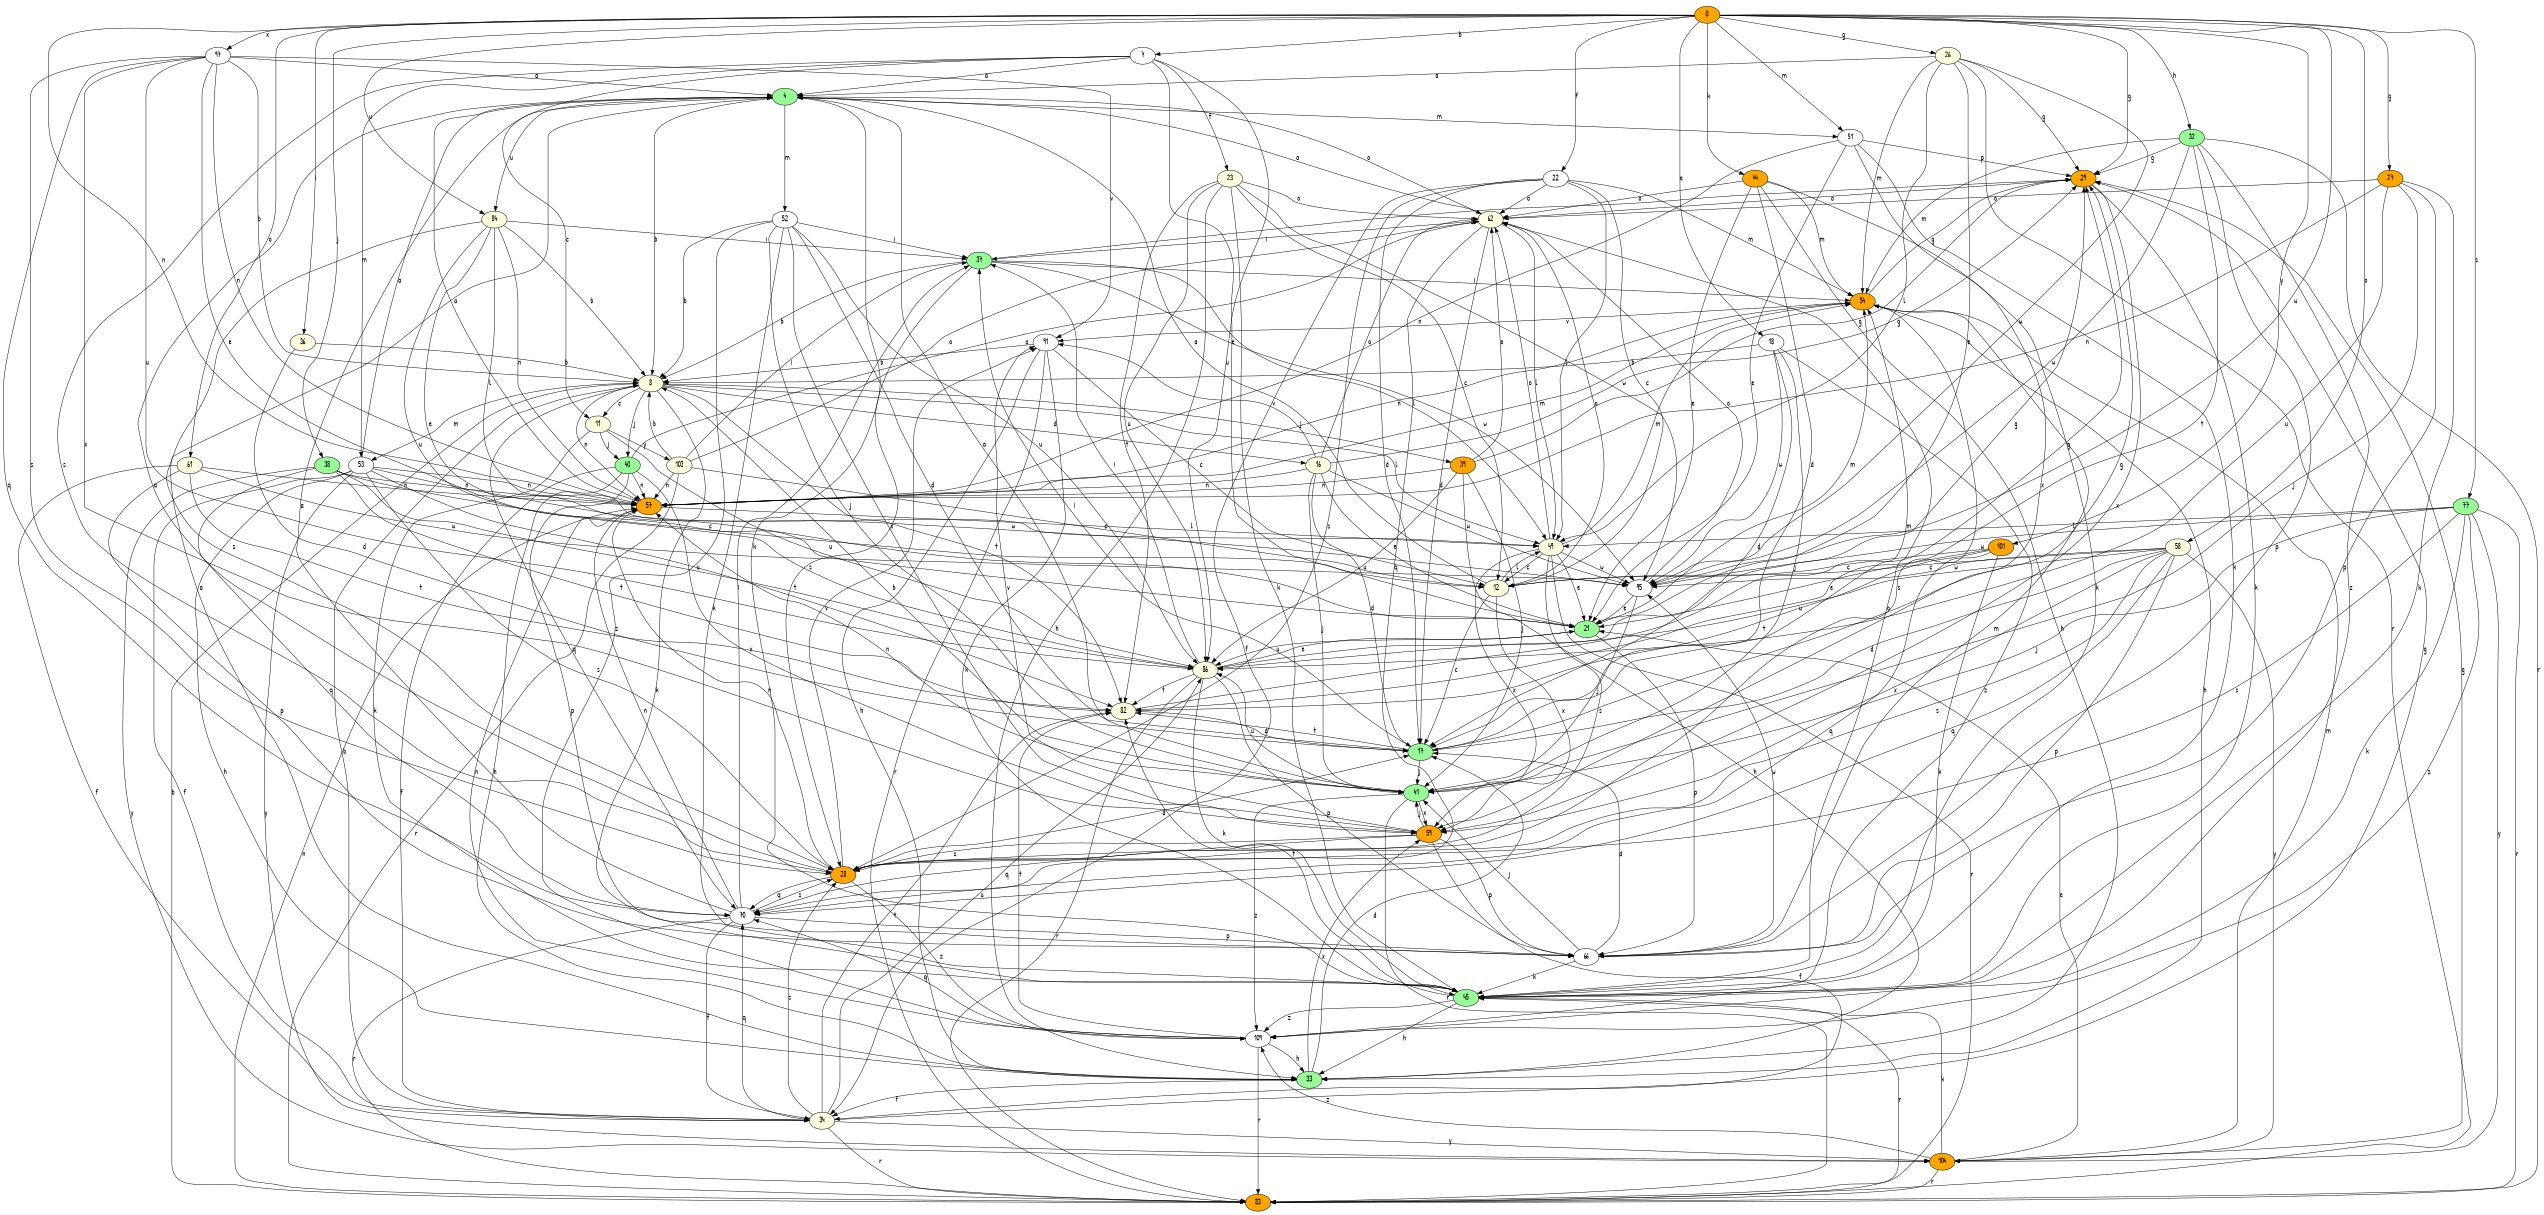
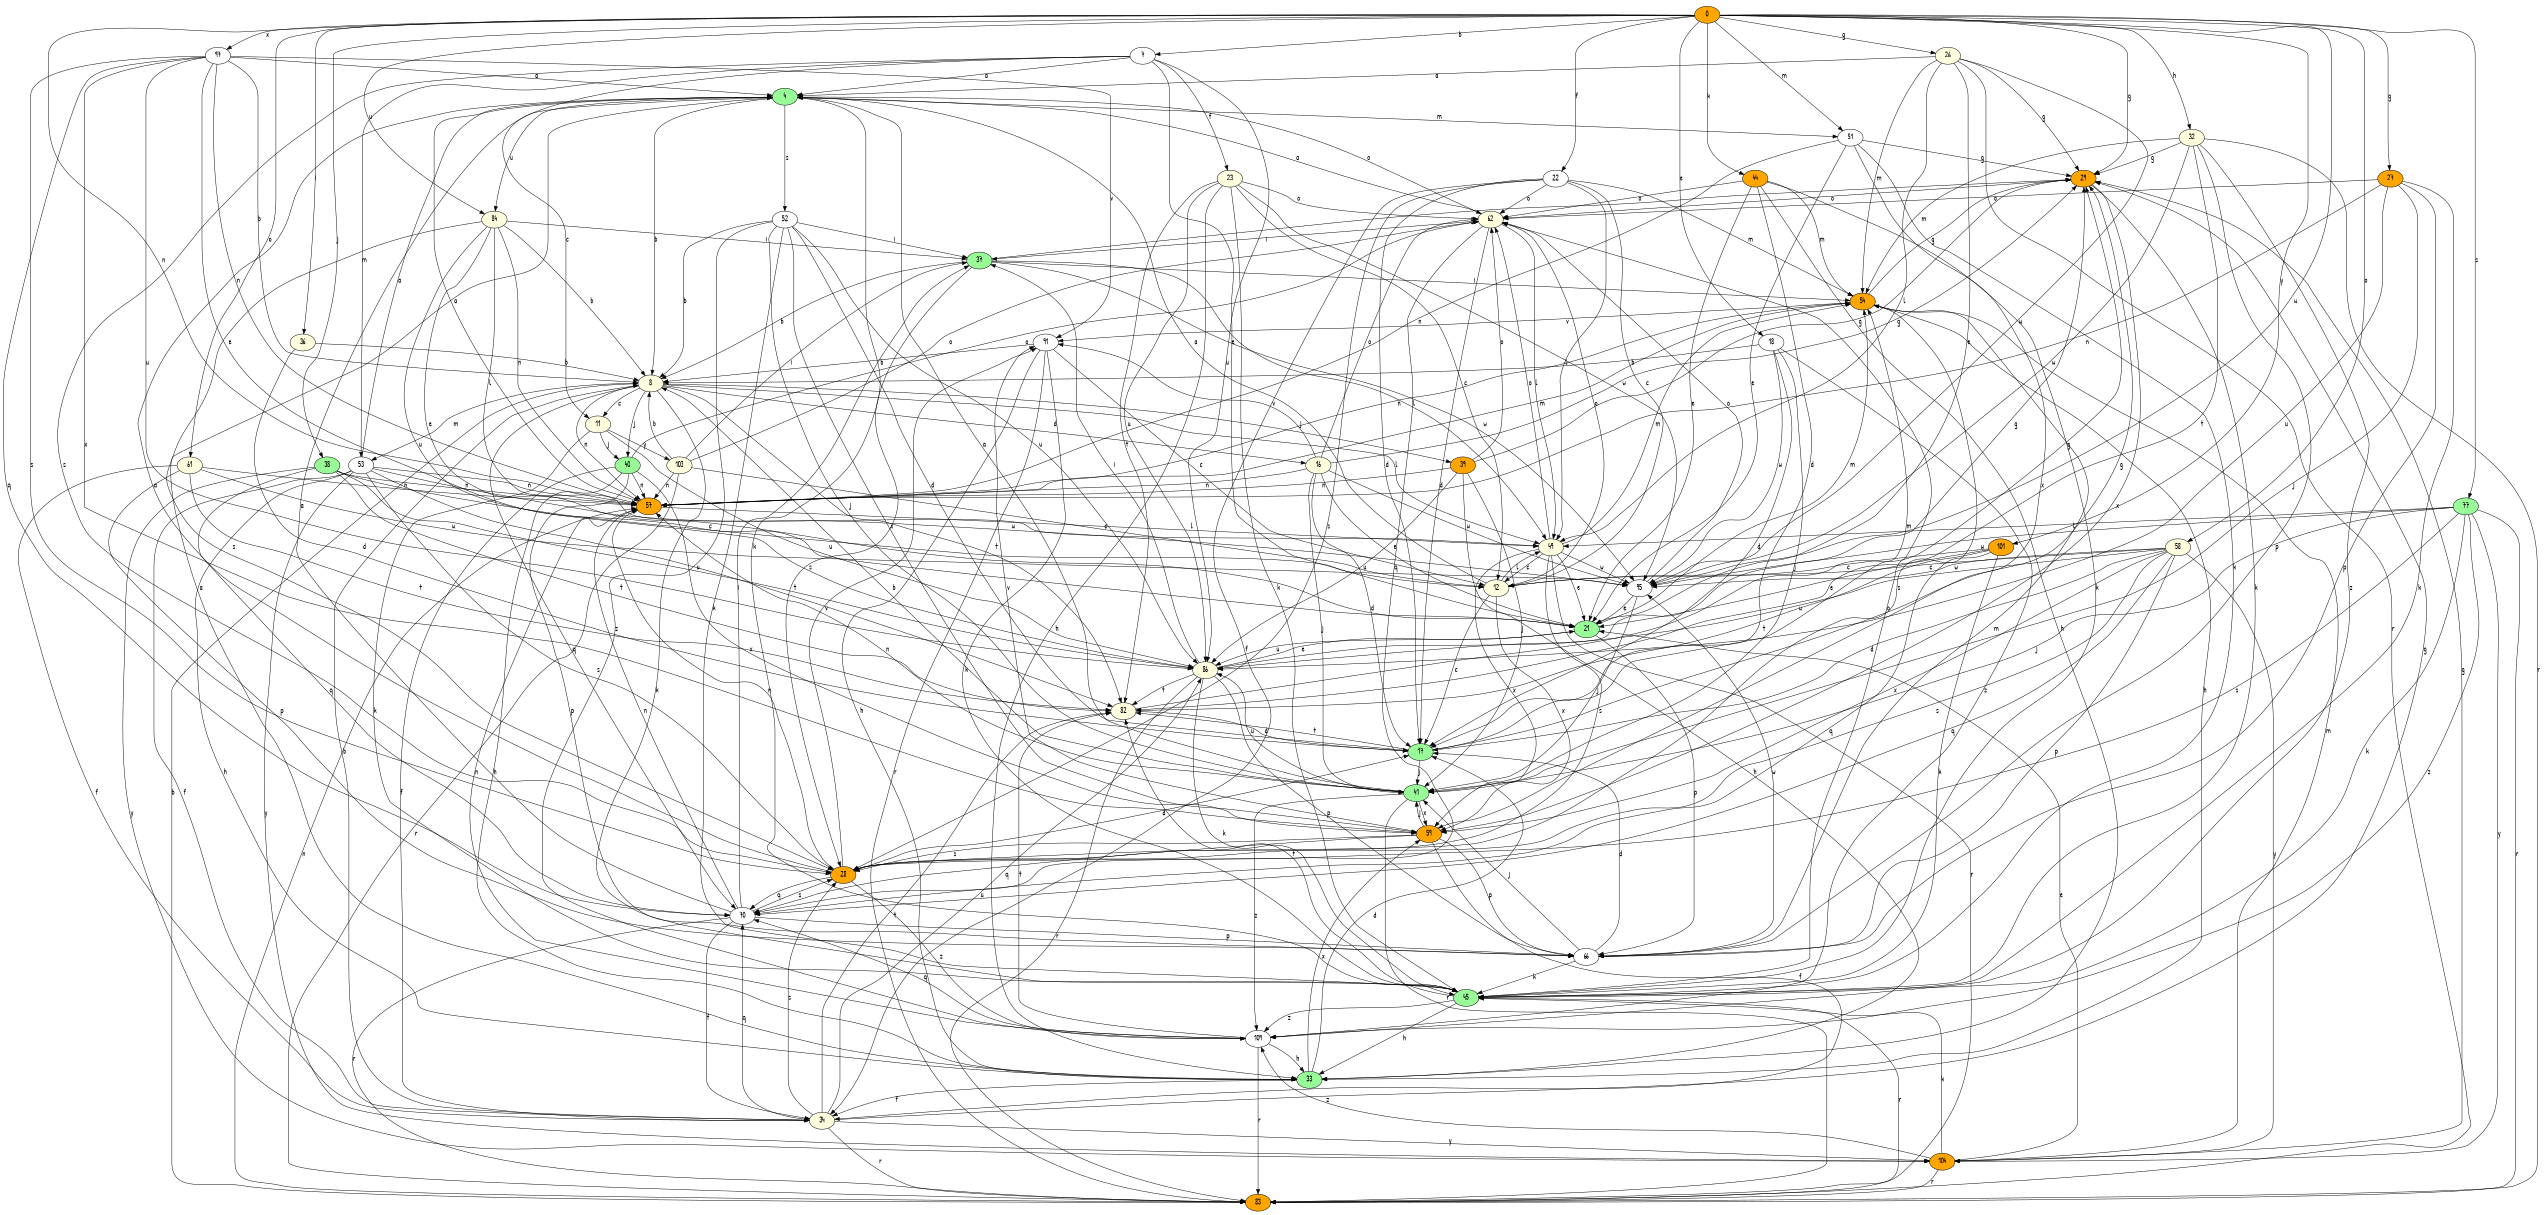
  strict digraph {
    fontname="Patrick Hand"
    node [fillcolor=lightyellow fontname="Patrick Hand" style=filled]
    edge [fontname="Patrick Hand"]
    0 [fillcolor=orange]
    7 [fillcolor=white]
    18 [fillcolor=white]
    22 [fillcolor=white]
    26
    27 [fillcolor=orange]
    29 [fillcolor=orange]
-   32 [fillcolor=palegreen]
+   32
    36
    38 [fillcolor=palegreen]
    44 [fillcolor=orange]
    51 [fillcolor=white]
    57 [fillcolor=orange]
    58
    61
    77 [fillcolor=palegreen]
    84
    95 [fillcolor=white]
    97 [fillcolor=white]
    101 [fillcolor=orange]
    4 [fillcolor=palegreen]
    11
    21 [fillcolor=palegreen]
    23
    53 [fillcolor=white]
    n26 [fillcolor=orange label=28]
    86
    8
    17 [fillcolor=palegreen]
    41 [fillcolor=palegreen]
    109 [fillcolor=white]
    62
    49
    12
    54 [fillcolor=orange]
    n36 [label=34]
    n37 [fillcolor=orange label=83]
    45 [fillcolor=palegreen]
    66 [fillcolor=white]
    n40 [fillcolor=orange label=59]
    82
    70 [fillcolor=white]
    104 [fillcolor=orange]
    33 [fillcolor=palegreen]
    37 [fillcolor=palegreen]
    91 [fillcolor=white]
    52 [fillcolor=white]
    16
    39 [fillcolor=orange]
    40 [fillcolor=palegreen]
    103
    0 -> 7 [label=b]
    0 -> 18 [label=e]
    0 -> 22 [label=f]
    0 -> 26 [label=g]
    0 -> 27 [label=g]
    0 -> 29 [label=g]
    0 -> 32 [label=h]
    0 -> 36 [label=i]
    0 -> 38 [label=j]
    0 -> 44 [label=k]
    0 -> 51 [label=m]
    0 -> 57 [label=n]
    0 -> 58 [label=o]
    0 -> 61 [label=o]
    0 -> 77 [label=s]
    0 -> 84 [label=u]
    0 -> 95 [label=w]
    0 -> 97 [label=x]
    0 -> 101 [label=y]
    7 -> 4 [label=a]
    7 -> 11 [label=c]
    7 -> 21 [label=e]
    7 -> 23 [label=f]
    7 -> 53 [label=m]
    7 -> n26 [label=s]
    7 -> 86 [label=u]
    18 -> 95 [label=w]
    18 -> 8 [label=b]
    18 -> 17 [label=d]
    18 -> 41 [label=j]
    18 -> 109 [label=z]
    22 -> n26 [label=s]
    22 -> 17 [label=d]
    22 -> 62 [label=o]
    22 -> 49 [label=l]
    22 -> 12 [label=c]
    22 -> 54 [label=m]
    22 -> n36 [label=f]
    26 -> 29 [label=g]
    26 -> 95 [label=w]
    26 -> 4 [label=a]
    26 -> 21 [label=e]
    26 -> 49 [label=l]
    26 -> 54 [label=m]
    26 -> n37 [label=r]
    27 -> 57 [label=n]
    27 -> 86 [label=u]
    27 -> 41 [label=j]
    27 -> 62 [label=o]
    27 -> 45 [label=k]
    27 -> 66 [label=p]
    29 -> 62 [label=o]
    29 -> 45 [label=k]
    29 -> n40 [label=x]
    32 -> 29 [label=g]
    32 -> 95 [label=w]
    32 -> 109 [label=z]
    32 -> 54 [label=m]
    32 -> n37 [label=r]
    32 -> 66 [label=p]
    32 -> 82 [label=t]
    36 -> 8 [label=b]
    36 -> 17 [label=d]
    38 -> 57 [label=n]
    38 -> 86 [label=u]
    38 -> 12 [label=c]
    38 -> 82 [label=t]
    38 -> 70 [label=q]
    38 -> 104 [label=y]
    44 -> 21 [label=e]
    44 -> 17 [label=d]
    44 -> 62 [label=o]
    44 -> 54 [label=m]
    44 -> 45 [label=k]
    44 -> 33 [label=h]
-   51 -> 29 [label=p]
+   51 -> 29 [label=g]
    51 -> 57 [label=n]
    51 -> 21 [label=e]
    51 -> 45 [label=k]
    51 -> n40 [label=x]
    57 -> 4 [label=a]
    57 -> 49 [label=l]
    57 -> 54 [label=m]
    58 -> 95 [label=w]
    58 -> n26 [label=s]
    58 -> 86 [label=u]
    58 -> 17 [label=d]
    58 -> 12 [label=c]
    58 -> 66 [label=p]
    58 -> n40 [label=x]
    58 -> 70 [label=q]
    58 -> 104 [label=y]
    61 -> 57 [label=n]
    61 -> 95 [label=w]
    61 -> n36 [label=f]
    61 -> 66 [label=p]
    61 -> 82 [label=t]
    77 -> 95 [label=w]
    77 -> n26 [label=s]
    77 -> 41 [label=j]
    77 -> 109 [label=z]
    77 -> 49 [label=l]
    77 -> n37 [label=r]
    77 -> 45 [label=k]
    77 -> 104 [label=y]
    84 -> 57 [label=n]
    84 -> 21 [label=e]
    84 -> n26 [label=s]
    84 -> 86 [label=u]
    84 -> 8 [label=b]
    84 -> 49 [label=l]
    84 -> 37 [label=i]
    95 -> 21 [label=e]
    95 -> 41 [label=j]
    95 -> 62 [label=o]
    97 -> 57 [label=n]
    97 -> 4 [label=a]
    97 -> 21 [label=e]
    97 -> n26 [label=s]
    97 -> 86 [label=u]
    97 -> 8 [label=b]
    97 -> n40 [label=x]
    97 -> 70 [label=q]
    97 -> 91 [label=v]
    101 -> 21 [label=e]
    101 -> 12 [label=c]
    101 -> 45 [label=k]
    101 -> 82 [label=t]
    101 -> 70 [label=q]
    4 -> 51 [label=m]
    4 -> 84 [label=u]
    4 -> 8 [label=b]
    4 -> 62 [label=o]
    4 -> 45 [label=k]
-   4 -> 52 [label=m]
+   4 -> 52 [label=s]
    11 -> 86 [label=u]
    11 -> 45 [label=k]
    11 -> 40 [label=j]
    11 -> 103 [label=y]
    21 -> 86 [label=u]
    21 -> 54 [label=m]
    21 -> 66 [label=p]
    23 -> 95 [label=w]
    23 -> 86 [label=u]
    23 -> 62 [label=o]
    23 -> 12 [label=c]
    23 -> 45 [label=k]
    23 -> 82 [label=t]
    23 -> 33 [label=h]
    53 -> 57 [label=n]
    53 -> 95 [label=w]
    53 -> 4 [label=a]
    53 -> n26 [label=s]
    53 -> n36 [label=f]
    53 -> 82 [label=t]
    53 -> 104 [label=y]
    53 -> 33 [label=h]
    n26 -> 57 [label=n]
    n26 -> 4 [label=a]
    n26 -> 17 [label=d]
    n26 -> 109 [label=z]
    n26 -> 70 [label=q]
    n26 -> 91 [label=v]
    86 -> 29 [label=g]
    86 -> 21 [label=e]
    86 -> n37 [label=r]
    86 -> 45 [label=k]
    86 -> 66 [label=p]
    86 -> 82 [label=t]
    86 -> 37 [label=i]
    8 -> 57 [label=n]
    8 -> 11 [label=c]
    8 -> 53 [label=m]
    8 -> 49 [label=l]
    8 -> 45 [label=k]
    8 -> 82 [label=t]
    8 -> 70 [label=q]
    8 -> 16 [label=d]
    8 -> 39 [label=j]
    8 -> 40 [label=j]
    17 -> 29 [label=g]
    17 -> 41 [label=j]
    17 -> 54 [label=m]
    17 -> 82 [label=t]
-   17 -> 37 [label=i]
    41 -> 57 [label=n]
    41 -> 4 [label=a]
    41 -> 86 [label=u]
    41 -> 8 [label=b]
    41 -> 109 [label=z]
    41 -> n37 [label=r]
    41 -> n40 [label=x]
    109 -> 57 [label=n]
    109 -> n37 [label=r]
    109 -> 82 [label=t]
    109 -> 70 [label=q]
    109 -> 33 [label=h]
    62 -> 4 [label=a]
    62 -> 17 [label=d]
    62 -> 49 [label=l]
    62 -> 70 [label=q]
    62 -> 37 [label=i]
    49 -> 95 [label=w]
    49 -> 21 [label=e]
    49 -> n26 [label=s]
    49 -> 62 [label=o]
    49 -> 12 [label=c]
    49 -> 54 [label=m]
    49 -> n37 [label=r]
    49 -> n40 [label=x]
    12 -> 4 [label=a]
    12 -> 17 [label=c]
    12 -> 62 [label=o]
    12 -> 49 [label=l]
    12 -> n40 [label=x]
    54 -> 29 [label=g]
    54 -> 57 [label=n]
    54 -> n26 [label=s]
    54 -> 33 [label=h]
    54 -> 91 [label=v]
    n36 -> 29 [label=g]
    n36 -> n26 [label=s]
    n36 -> 86 [label=u]
    n36 -> 8 [label=b]
    n36 -> n37 [label=r]
    n36 -> 82 [label=t]
    n36 -> 70 [label=q]
    n36 -> 104 [label=y]
    n37 -> 57 [label=n]
    n37 -> 8 [label=b]
    45 -> 109 [label=z]
    45 -> 62 [label=o]
    45 -> n37 [label=r]
    45 -> 82 [label=t]
    45 -> 33 [label=h]
    66 -> 95 [label=w]
    66 -> 17 [label=d]
    66 -> 41 [label=j]
    66 -> 54 [label=m]
    66 -> 45 [label=k]
    n40 -> n26 [label=s]
    n40 -> 41 [label=j]
    n40 -> n36 [label=f]
    n40 -> 66 [label=p]
    n40 -> 70 [label=q]
    n40 -> 91 [label=v]
    82 -> 29 [label=g]
    82 -> 17 [label=d]
    70 -> 57 [label=n]
    70 -> 4 [label=a]
    70 -> n26 [label=s]
    70 -> n36 [label=f]
    70 -> n37 [label=r]
    70 -> 66 [label=p]
    70 -> 37 [label=i]
    104 -> 29 [label=g]
    104 -> 21 [label=e]
    104 -> 109 [label=z]
    104 -> 54 [label=m]
    104 -> n37 [label=r]
    104 -> 45 [label=k]
    33 -> 4 [label=a]
    33 -> 17 [label=d]
    33 -> n36 [label=f]
    33 -> n40 [label=x]
    37 -> 29 [label=g]
    37 -> 95 [label=w]
    37 -> n26 [label=s]
    37 -> 8 [label=b]
    37 -> 49 [label=l]
    37 -> 54 [label=i]
    91 -> 8 [label=b]
    91 -> 12 [label=c]
    91 -> n37 [label=r]
    91 -> 45 [label=k]
    91 -> 33 [label=h]
    52 -> 86 [label=u]
    52 -> 8 [label=b]
    52 -> 17 [label=d]
    52 -> 41 [label=j]
    52 -> 109 [label=z]
    52 -> 45 [label=k]
    52 -> n40 [label=x]
    52 -> 37 [label=i]
    16 -> 29 [label=g]
    16 -> 57 [label=n]
    16 -> 95 [label=w]
    16 -> 21 [label=e]
    16 -> 17 [label=d]
    16 -> 41 [label=j]
    16 -> 62 [label=o]
    16 -> 91 [label=v]
    39 -> 29 [label=g]
    39 -> 57 [label=n]
    39 -> 86 [label=u]
    39 -> 41 [label=j]
    39 -> 62 [label=o]
    39 -> 33 [label=h]
    40 -> 57 [label=n]
    40 -> 62 [label=o]
    40 -> n36 [label=f]
    40 -> 66 [label=p]
    40 -> n40 [label=x]
    40 -> 33 [label=h]
    103 -> 57 [label=n]
    103 -> 8 [label=b]
    103 -> 62 [label=o]
    103 -> 12 [label=c]
    103 -> n37 [label=r]
    103 -> 37 [label=i]
  }
